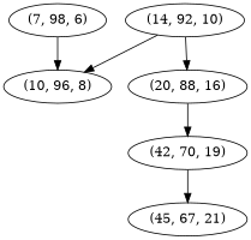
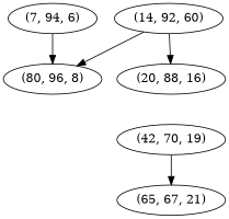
  digraph {
-   "(7, 98, 6)"
-   "(10, 96, 8)"
-   "(14, 92, 10)"
+   "(7, 98, 6)" [label="(7, 94, 6)"]
+   "(10, 96, 8)" [label="(80, 96, 8)"]
+   "(14, 92, 10)" [label="(14, 92, 60)"]
    n4 [label="(20, 88, 16)"]
    "(42, 70, 19)"
-   "(45, 67, 21)"
+   "(45, 67, 21)" [label="(65, 67, 21)"]
    "(7, 98, 6)" -> "(10, 96, 8)"
    "(14, 92, 10)" -> "(10, 96, 8)"
    "(14, 92, 10)" -> n4
-   n4 -> "(42, 70, 19)"
    "(42, 70, 19)" -> "(45, 67, 21)"
  }
